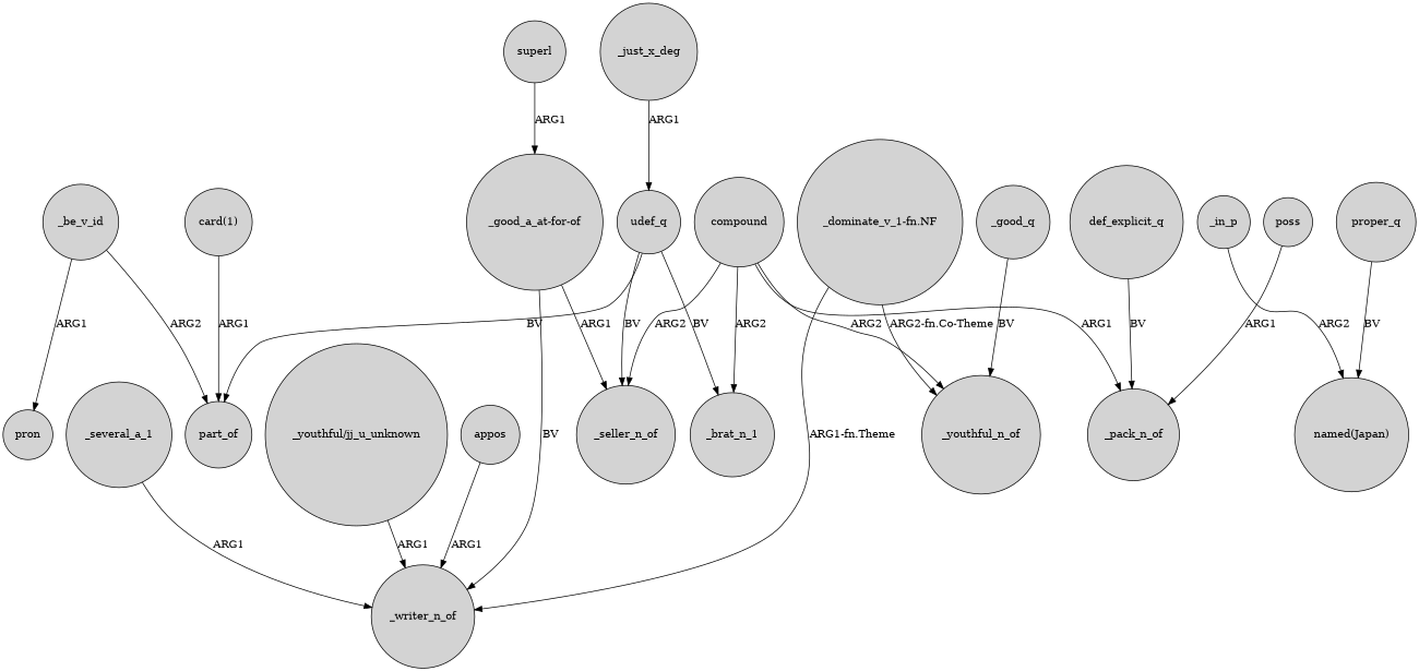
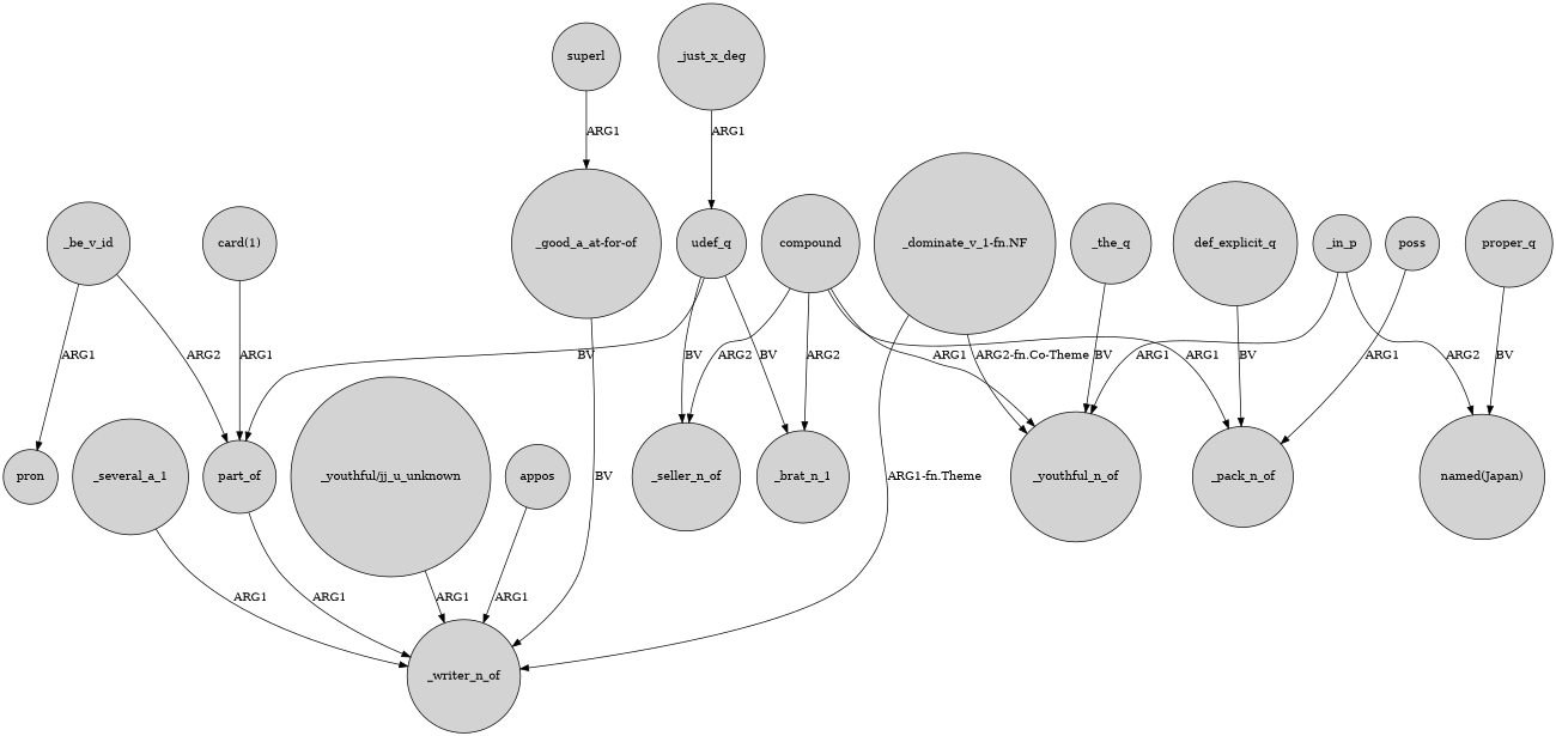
  digraph {
    node [shape=circle style=filled]
    udef_q
    part_of
    _seller_n_of
    _brat_n_1
    _writer_n_of
    _just_x_deg
    poss
    _pack_n_of
    def_explicit_q
    _several_a_1
    "_dominate_v_1-fn.NF"
    n12 [label=_youthful_n_of]
    compound
    "_youthful/jj_u_unknown"
    proper_q
    "named(Japan)"
    _be_v_id
    pron
    appos
    superl
    "_good_a_at-for-of"
    "card(1)"
    _in_p
-   _the_q [label=_good_q]
+   _the_q
    udef_q -> part_of [label=BV]
    udef_q -> _seller_n_of [label=BV]
    udef_q -> _brat_n_1 [label=BV]
+   part_of -> _writer_n_of [label=ARG1]
    _just_x_deg -> udef_q [label=ARG1]
    poss -> _pack_n_of [label=ARG1]
    def_explicit_q -> _pack_n_of [label=BV]
    _several_a_1 -> _writer_n_of [label=ARG1]
    "_dominate_v_1-fn.NF" -> _writer_n_of [label="ARG1-fn.Theme"]
    "_dominate_v_1-fn.NF" -> n12 [label="ARG2-fn.Co-Theme"]
    compound -> _seller_n_of [label=ARG2]
    compound -> _brat_n_1 [label=ARG2]
    compound -> _pack_n_of [label=ARG1]
-   compound -> n12 [label=ARG2]
+   compound -> n12 [label=ARG1]
    "_youthful/jj_u_unknown" -> _writer_n_of [label=ARG1]
    proper_q -> "named(Japan)" [label=BV]
    _be_v_id -> part_of [label=ARG2]
    _be_v_id -> pron [label=ARG1]
    appos -> _writer_n_of [label=ARG1]
    superl -> "_good_a_at-for-of" [label=ARG1]
-   "_good_a_at-for-of" -> _seller_n_of [label=ARG1]
    "_good_a_at-for-of" -> _writer_n_of [label=BV]
    "card(1)" -> part_of [label=ARG1]
+   _in_p -> n12 [label=ARG1]
    _in_p -> "named(Japan)" [label=ARG2]
    _the_q -> n12 [label=BV]
  }
